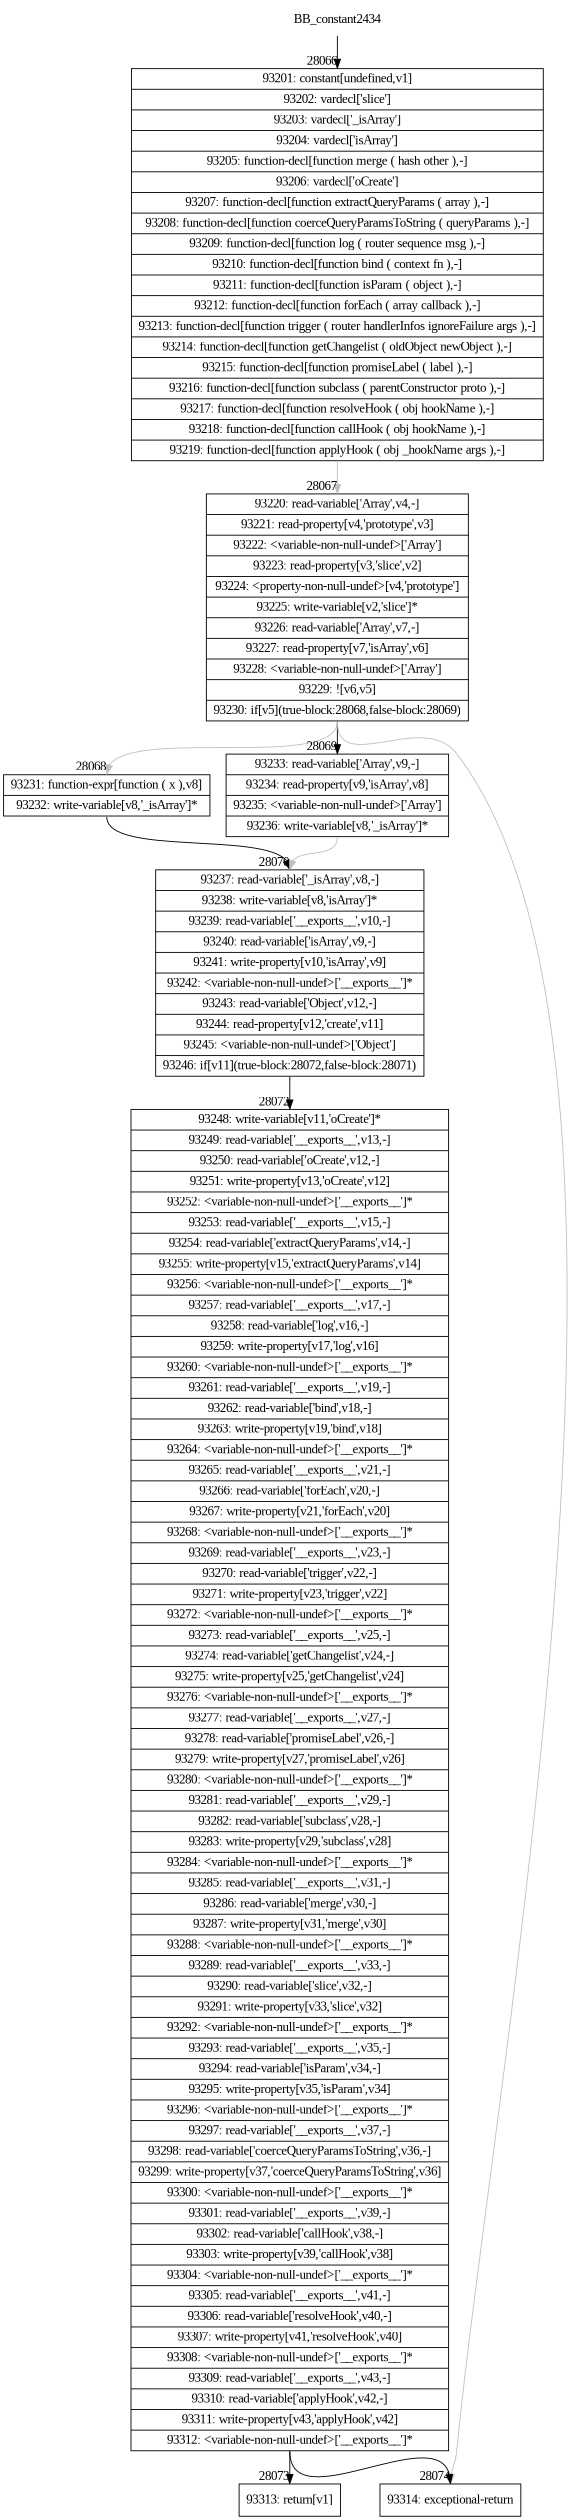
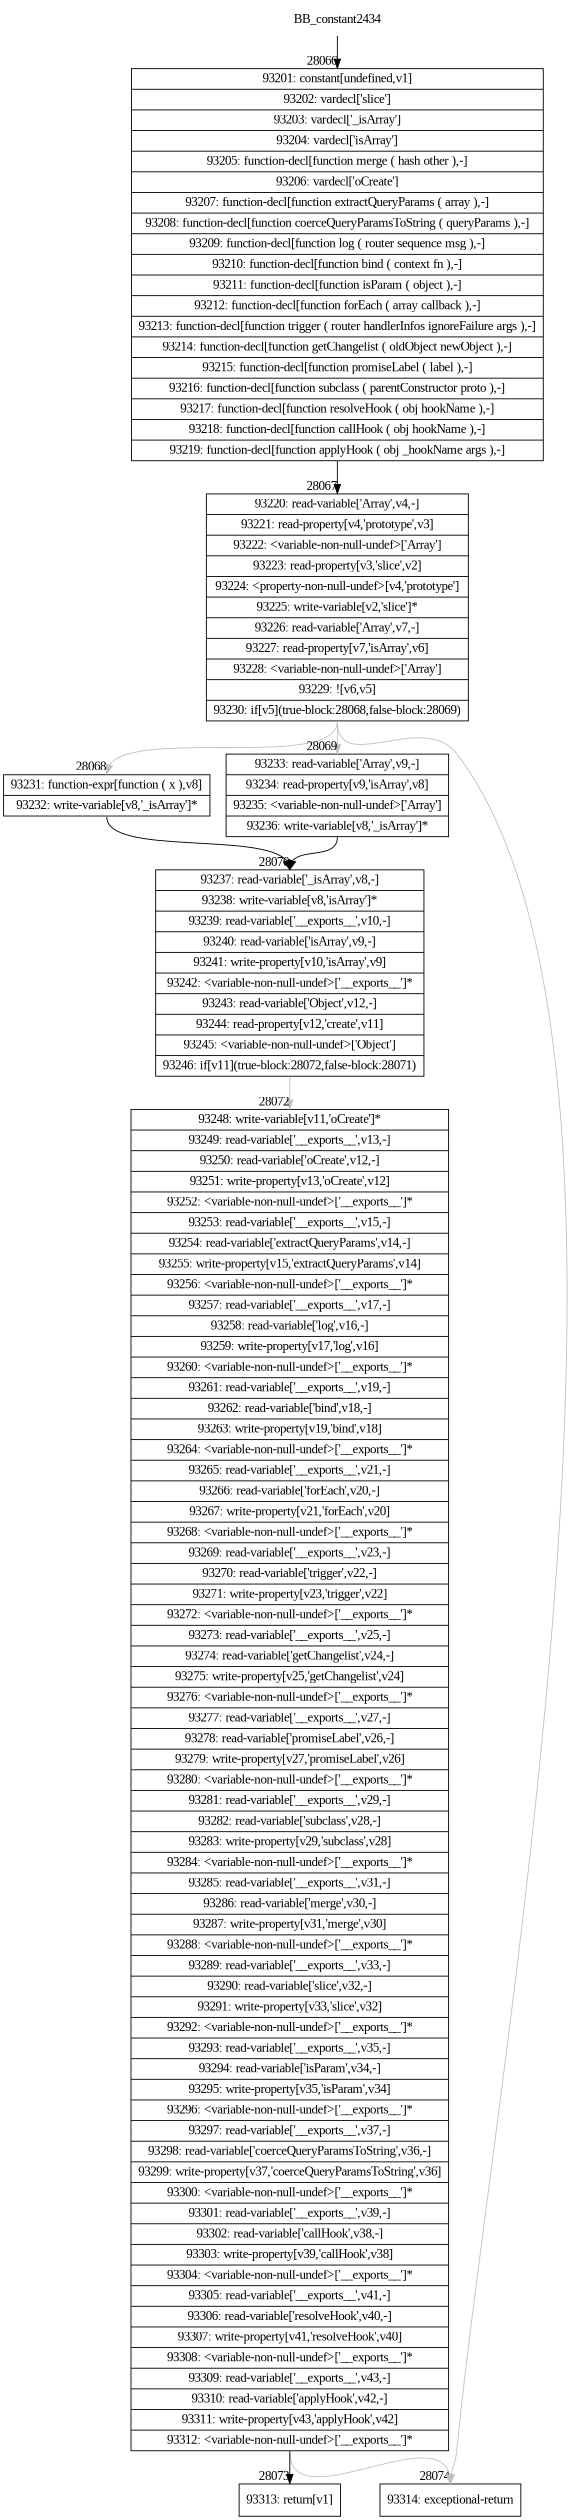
  digraph {
    fontname="Liberation Serif"
    rankdir=TD
    node [fontname="Liberation Serif" shape=record]
    edge [fontname="Liberation Serif" headport=n tailport=s]
    n1 [label=BB_constant2434 shape=none]
    n2 [label="{93201: constant[undefined,v1]|93202: vardecl['slice']|93203: vardecl['_isArray']|93204: vardecl['isArray']|93205: function-decl[function merge ( hash other ),-]|93206: vardecl['oCreate']|93207: function-decl[function extractQueryParams ( array ),-]|93208: function-decl[function coerceQueryParamsToString ( queryParams ),-]|93209: function-decl[function log ( router sequence msg ),-]|93210: function-decl[function bind ( context fn ),-]|93211: function-decl[function isParam ( object ),-]|93212: function-decl[function forEach ( array callback ),-]|93213: function-decl[function trigger ( router handlerInfos ignoreFailure args ),-]|93214: function-decl[function getChangelist ( oldObject newObject ),-]|93215: function-decl[function promiseLabel ( label ),-]|93216: function-decl[function subclass ( parentConstructor proto ),-]|93217: function-decl[function resolveHook ( obj hookName ),-]|93218: function-decl[function callHook ( obj hookName ),-]|93219: function-decl[function applyHook ( obj _hookName args ),-]}"]
    n3 [label="{93220: read-variable['Array',v4,-]|93221: read-property[v4,'prototype',v3]|93222: \<variable-non-null-undef\>['Array']|93223: read-property[v3,'slice',v2]|93224: \<property-non-null-undef\>[v4,'prototype']|93225: write-variable[v2,'slice']*|93226: read-variable['Array',v7,-]|93227: read-property[v7,'isArray',v6]|93228: \<variable-non-null-undef\>['Array']|93229: ![v6,v5]|93230: if[v5](true-block:28068,false-block:28069)}"]
    n4 [label="{93231: function-expr[function ( x ),v8]|93232: write-variable[v8,'_isArray']*}"]
    n5 [label="{93233: read-variable['Array',v9,-]|93234: read-property[v9,'isArray',v8]|93235: \<variable-non-null-undef\>['Array']|93236: write-variable[v8,'_isArray']*}"]
    n6 [label="{93314: exceptional-return}"]
    n7 [label="{93237: read-variable['_isArray',v8,-]|93238: write-variable[v8,'isArray']*|93239: read-variable['__exports__',v10,-]|93240: read-variable['isArray',v9,-]|93241: write-property[v10,'isArray',v9]|93242: \<variable-non-null-undef\>['__exports__']*|93243: read-variable['Object',v12,-]|93244: read-property[v12,'create',v11]|93245: \<variable-non-null-undef\>['Object']|93246: if[v11](true-block:28072,false-block:28071)}"]
    n8 [label="{93248: write-variable[v11,'oCreate']*|93249: read-variable['__exports__',v13,-]|93250: read-variable['oCreate',v12,-]|93251: write-property[v13,'oCreate',v12]|93252: \<variable-non-null-undef\>['__exports__']*|93253: read-variable['__exports__',v15,-]|93254: read-variable['extractQueryParams',v14,-]|93255: write-property[v15,'extractQueryParams',v14]|93256: \<variable-non-null-undef\>['__exports__']*|93257: read-variable['__exports__',v17,-]|93258: read-variable['log',v16,-]|93259: write-property[v17,'log',v16]|93260: \<variable-non-null-undef\>['__exports__']*|93261: read-variable['__exports__',v19,-]|93262: read-variable['bind',v18,-]|93263: write-property[v19,'bind',v18]|93264: \<variable-non-null-undef\>['__exports__']*|93265: read-variable['__exports__',v21,-]|93266: read-variable['forEach',v20,-]|93267: write-property[v21,'forEach',v20]|93268: \<variable-non-null-undef\>['__exports__']*|93269: read-variable['__exports__',v23,-]|93270: read-variable['trigger',v22,-]|93271: write-property[v23,'trigger',v22]|93272: \<variable-non-null-undef\>['__exports__']*|93273: read-variable['__exports__',v25,-]|93274: read-variable['getChangelist',v24,-]|93275: write-property[v25,'getChangelist',v24]|93276: \<variable-non-null-undef\>['__exports__']*|93277: read-variable['__exports__',v27,-]|93278: read-variable['promiseLabel',v26,-]|93279: write-property[v27,'promiseLabel',v26]|93280: \<variable-non-null-undef\>['__exports__']*|93281: read-variable['__exports__',v29,-]|93282: read-variable['subclass',v28,-]|93283: write-property[v29,'subclass',v28]|93284: \<variable-non-null-undef\>['__exports__']*|93285: read-variable['__exports__',v31,-]|93286: read-variable['merge',v30,-]|93287: write-property[v31,'merge',v30]|93288: \<variable-non-null-undef\>['__exports__']*|93289: read-variable['__exports__',v33,-]|93290: read-variable['slice',v32,-]|93291: write-property[v33,'slice',v32]|93292: \<variable-non-null-undef\>['__exports__']*|93293: read-variable['__exports__',v35,-]|93294: read-variable['isParam',v34,-]|93295: write-property[v35,'isParam',v34]|93296: \<variable-non-null-undef\>['__exports__']*|93297: read-variable['__exports__',v37,-]|93298: read-variable['coerceQueryParamsToString',v36,-]|93299: write-property[v37,'coerceQueryParamsToString',v36]|93300: \<variable-non-null-undef\>['__exports__']*|93301: read-variable['__exports__',v39,-]|93302: read-variable['callHook',v38,-]|93303: write-property[v39,'callHook',v38]|93304: \<variable-non-null-undef\>['__exports__']*|93305: read-variable['__exports__',v41,-]|93306: read-variable['resolveHook',v40,-]|93307: write-property[v41,'resolveHook',v40]|93308: \<variable-non-null-undef\>['__exports__']*|93309: read-variable['__exports__',v43,-]|93310: read-variable['applyHook',v42,-]|93311: write-property[v43,'applyHook',v42]|93312: \<variable-non-null-undef\>['__exports__']*}"]
    n9 [label="{93313: return[v1]}"]
    n1 -> n2 [headlabel="    28066"]
-   n2 -> n3 [headlabel="      28067" color=gray]
+   n2 -> n3 [headlabel="      28067"]
    n3 -> n4 [color=gray headlabel="      28068"]
-   n3 -> n5 [headlabel="      28069"]
+   n3 -> n5 [headlabel="      28069" color=gray]
    n3 -> n6 [color=gray headlabel="      28074"]
    n4 -> n7 [headlabel="      28070"]
-   n5 -> n7 [color=gray]
-   n7 -> n8 [headlabel="      28072"]
-   n8 -> n6 [color=black]
+   n5 -> n7
+   n7 -> n8 [headlabel="      28072" color=gray]
+   n8 -> n6 [color=gray]
    n8 -> n9 [headlabel="      28073"]
  }
